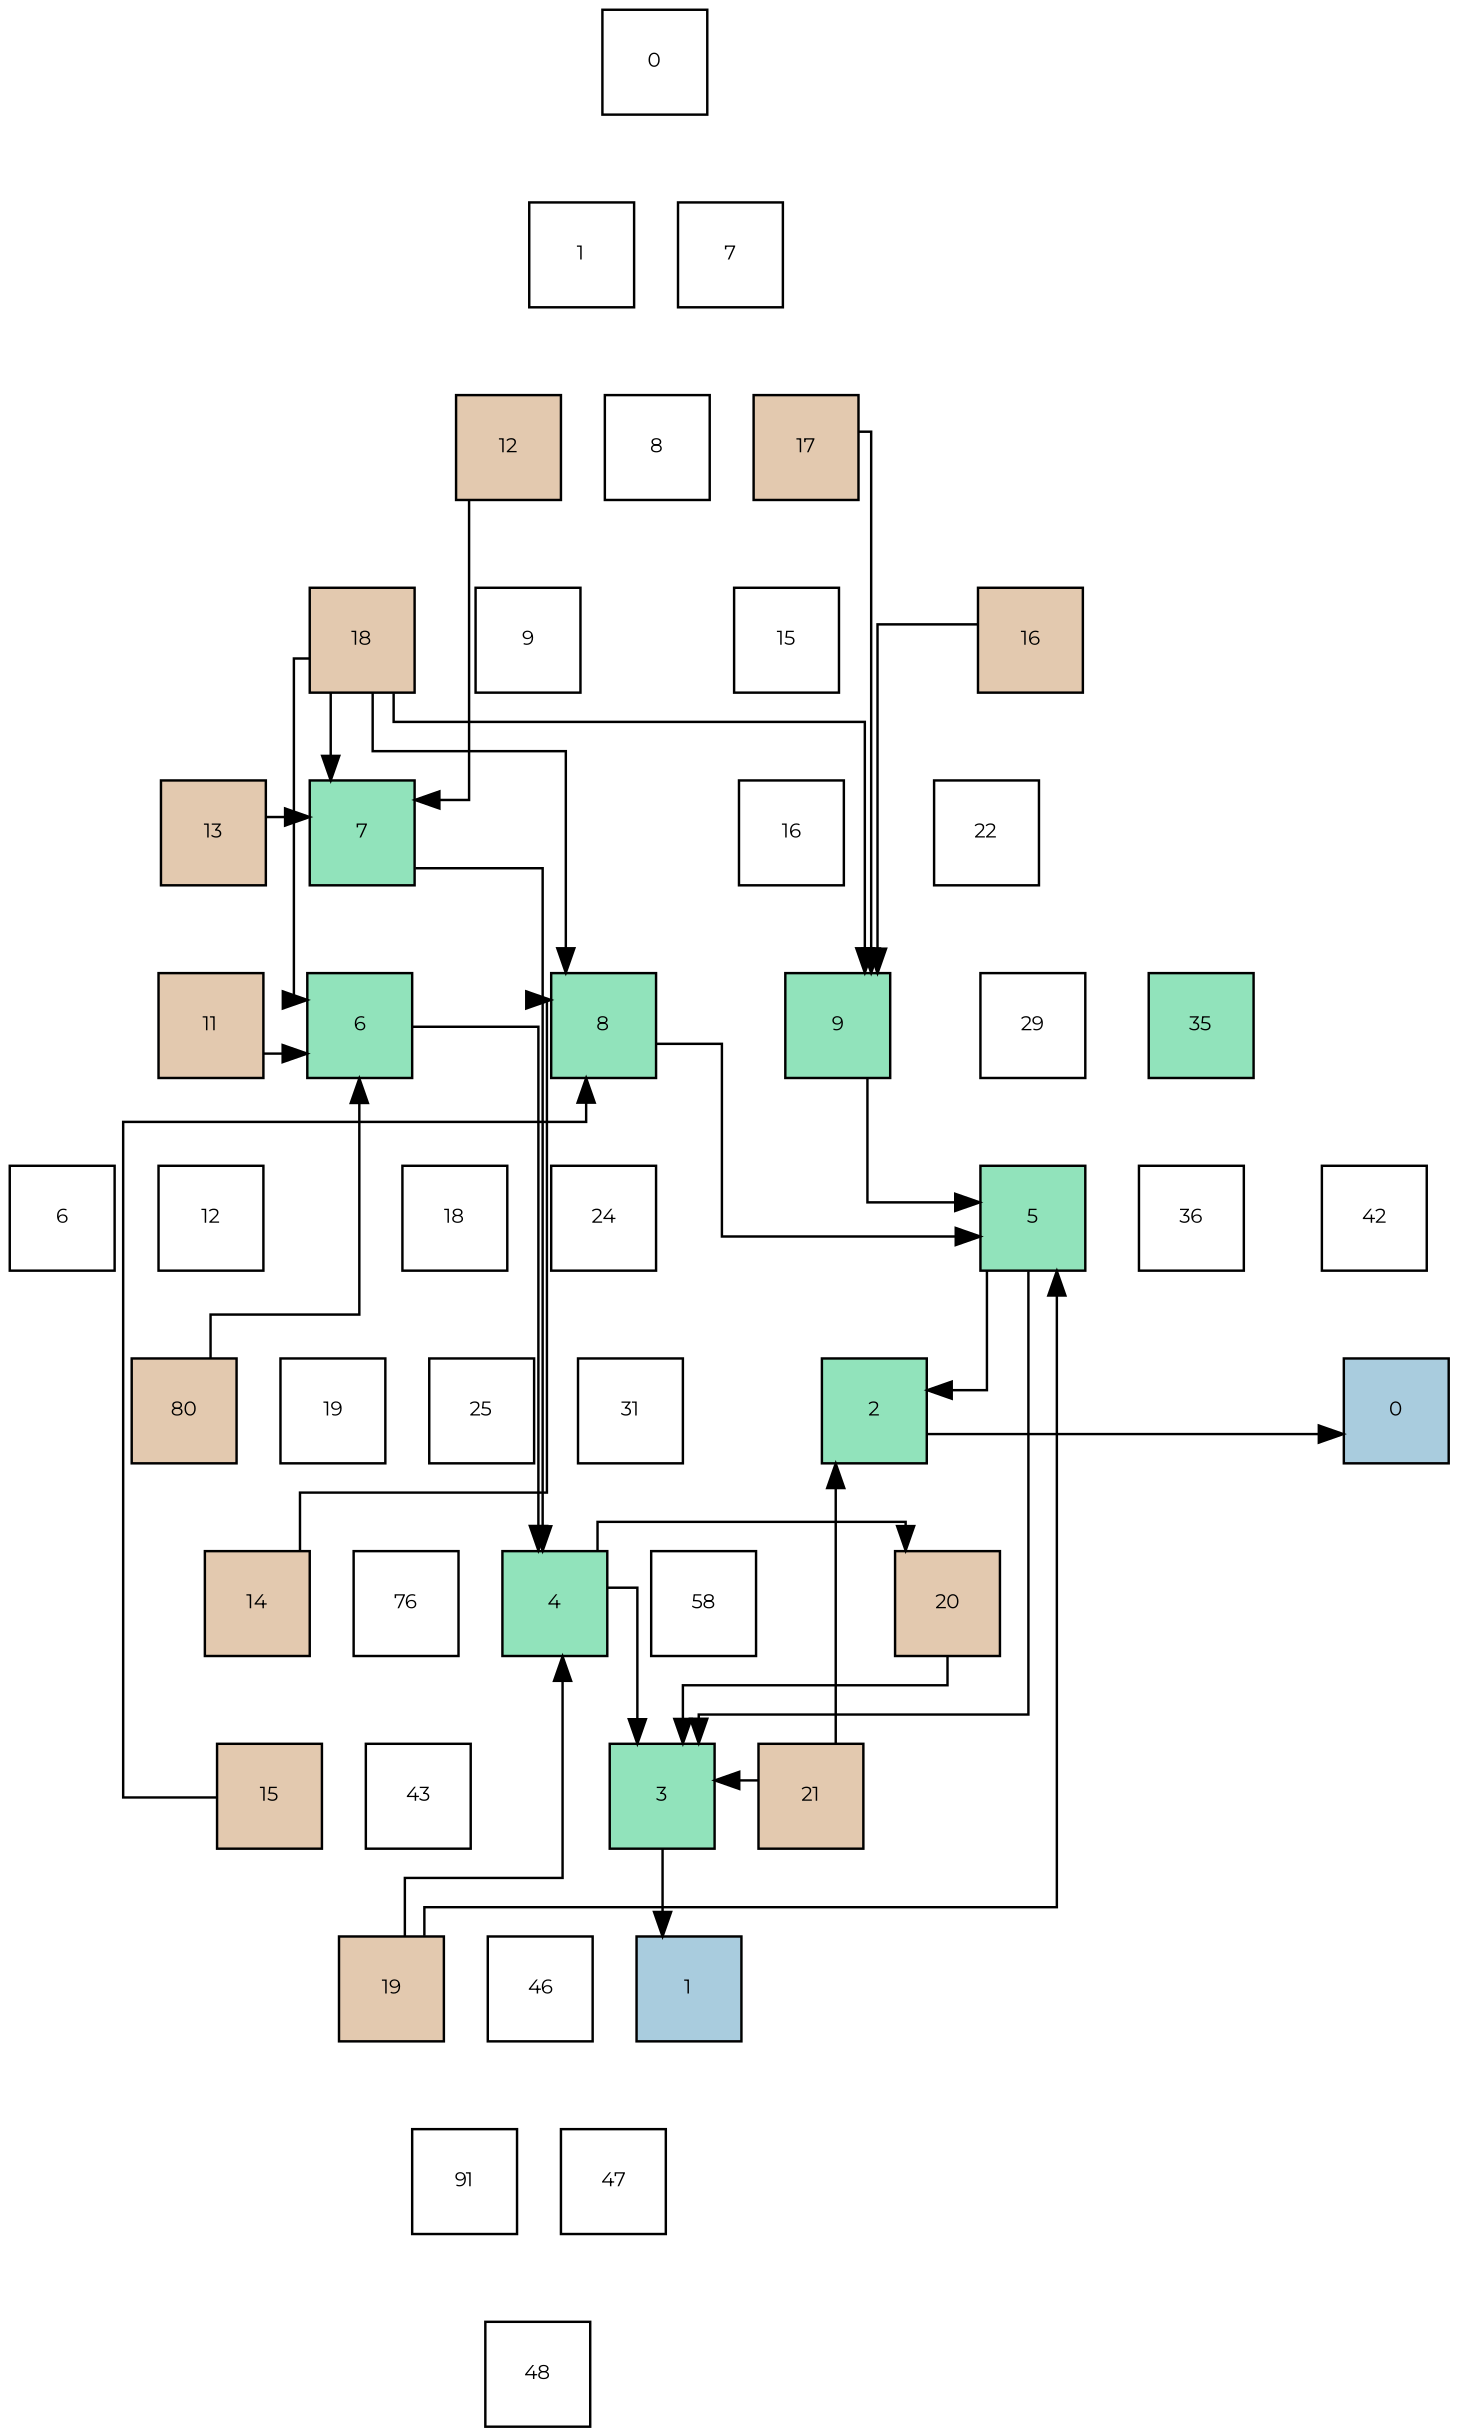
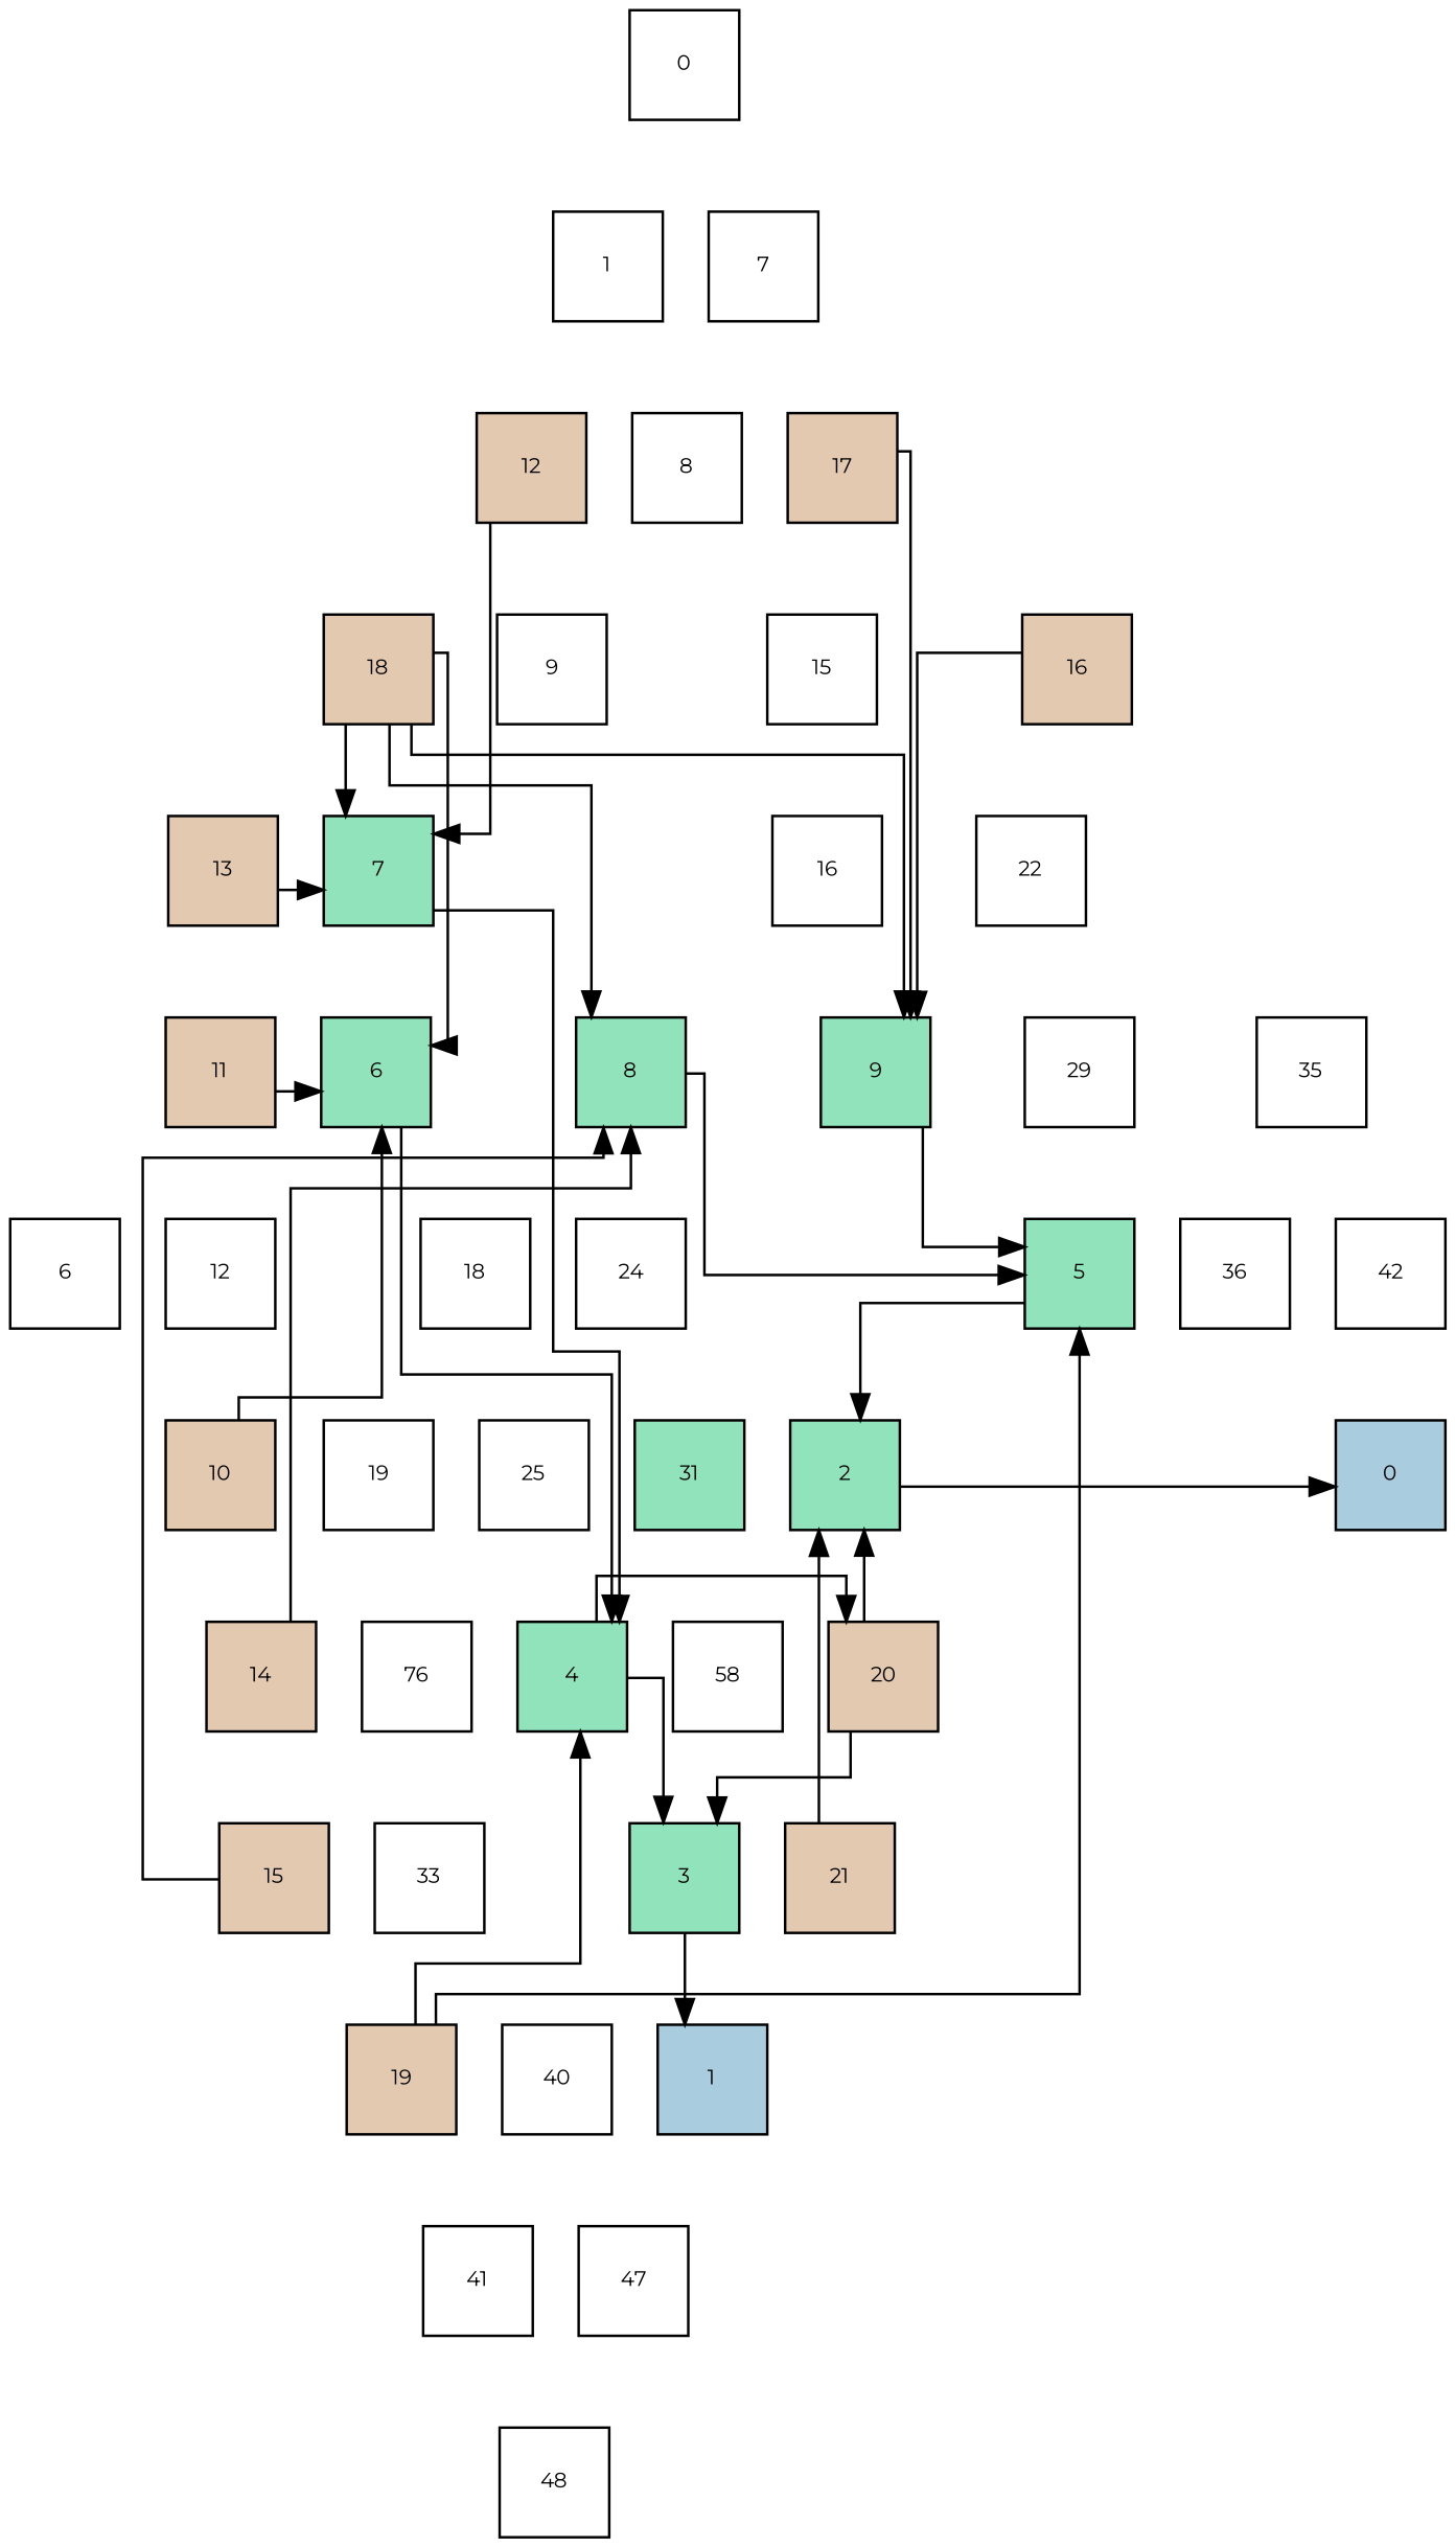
  digraph {
    fontname=Montserrat
    rank=same
    rankdir=TB
    splines=ortho
    node [fillcolor="#ffffff" fixedsize=true fontname=Montserrat fontsize=8 shape=square style=filled]
    edge [constraint=true fontname=Montserrat style=invis]
    n1 [label=0 width=0.6]
    n2 [label=1 width=0.6]
    n3 [label=7 width=0.6]
    n4 [fillcolor="#e3c9af" label=12 width=0.6]
    n5 [label=8 width=0.6]
    n6 [fillcolor="#e3c9af" label=17 width=0.6]
    n7 [fillcolor="#e3c9af" label=18 width=0.6]
    n8 [label=9 width=0.6]
    n9 [fillcolor="#91e3bb" label=7 width=0.6]
    n10 [label=15 width=0.6]
    n11 [fillcolor="#e3c9af" label=13 width=0.6]
    n12 [fillcolor="#91e3bb" label=6 width=0.6]
    n13 [fillcolor="#91e3bb" label=8 width=0.6]
    n14 [fillcolor="#91e3bb" label=9 width=0.6]
    n15 [label=16 width=0.6]
    n16 [fillcolor="#91e3bb" label=4 width=0.6]
    n17 [fillcolor="#e3c9af" label=11 width=0.6]
    n18 [label=12 width=0.6]
    n19 [label=18 width=0.6]
    n20 [label=24 width=0.6]
    n21 [fillcolor="#91e3bb" label=5 width=0.6]
    n22 [label=6 width=0.6]
-   n23 [fillcolor="#e3c9af" label=80 width=0.6]
+   n23 [fillcolor="#e3c9af" label=10 width=0.6]
    n24 [label=19 width=0.6]
    n25 [fillcolor="#e3c9af" label=14 width=0.6]
    n26 [fillcolor="#e3c9af" label=16 width=0.6]
    n27 [label=22 width=0.6]
-   n28 [label=43 width=0.6]
+   n28 [label=33 width=0.6]
    n29 [fillcolor="#91e3bb" label=3 width=0.6]
    n30 [fillcolor="#e3c9af" label=20 width=0.6]
    n31 [label=25 width=0.6]
    n32 [label=76 width=0.6]
    n33 [fillcolor="#e3c9af" label=15 width=0.6]
    n34 [label=29 width=0.6]
-   n35 [label=31 width=0.6]
+   n35 [fillcolor="#91e3bb" label=31 width=0.6]
    n36 [fillcolor="#91e3bb" label=2 width=0.6]
    n37 [fillcolor="#e3c9af" label=19 width=0.6]
    n38 [label=36 width=0.6]
    n39 [label=58 width=0.6]
-   n40 [label=46 width=0.6]
-   n41 [label=91 width=0.6]
-   n42 [fillcolor="#91e3bb" label=35 width=0.6]
+   n40 [label=40 width=0.6]
+   n41 [label=41 width=0.6]
+   n42 [label=35 width=0.6]
    n43 [label=42 width=0.6]
    n44 [fillcolor="#a9ccde" label=0 width=0.6]
    n45 [fillcolor="#a9ccde" label=1 width=0.6]
    n46 [fillcolor="#e3c9af" label=21 width=0.6]
    n47 [label=47 width=0.6]
    n48 [label=48 width=0.6]
    n1 -> n2
    n1 -> n3
    n2 -> n4
    n2 -> n5
    n3 -> n5
    n3 -> n6
    n4 -> n7
    n4 -> n8
    n4 -> n9 [constraint=false style=vis]
    n5 -> n8
    n5 -> n10
    n6 -> n10
    n6 -> n14 [constraint=false style=vis]
    n6 -> n26
    n7 -> n9 [constraint=false style=vis]
    n7 -> n9
    n7 -> n11
    n7 -> n12 [constraint=false style=vis]
    n7 -> n13 [constraint=false style=vis]
    n7 -> n14 [constraint=false style=vis]
    n8 -> n9
    n8 -> n15
    n9 -> n12
    n9 -> n13
    n9 -> n16 [constraint=false style=vis]
    n10 -> n15
    n10 -> n27
    n11 -> n9 [constraint=false style=vis]
    n11 -> n12
    n11 -> n17
    n12 -> n16 [constraint=false style=vis]
    n12 -> n18
    n12 -> n19
    n13 -> n19
    n13 -> n20
    n13 -> n21 [constraint=false style=vis]
    n14 -> n20
    n14 -> n21 [constraint=false style=vis]
    n14 -> n21
    n15 -> n13
    n15 -> n14
    n16 -> n28
    n16 -> n29 [constraint=false style=vis]
    n16 -> n29
    n16 -> n30 [constraint=false style=vis]
    n17 -> n12 [constraint=false style=vis]
    n17 -> n18
    n17 -> n22
    n18 -> n23
    n18 -> n24
    n19 -> n24
    n19 -> n31
    n20 -> n31
    n20 -> n35
-   n21 -> n29 [constraint=false style=vis]
    n21 -> n35
    n21 -> n36 [constraint=false style=vis]
    n21 -> n36
    n22 -> n23
    n23 -> n12 [constraint=false style=vis]
    n23 -> n25
    n24 -> n25
    n24 -> n32
    n25 -> n13 [constraint=false style=vis]
    n25 -> n33
    n26 -> n14 [constraint=false style=vis]
    n26 -> n27
    n27 -> n14
    n27 -> n34
    n28 -> n37
    n28 -> n40
    n29 -> n40
    n29 -> n45 [constraint=false style=vis]
    n29 -> n45
    n30 -> n29 [constraint=false style=vis]
+   n30 -> n36 [constraint=false style=vis]
    n30 -> n46
    n31 -> n16
    n31 -> n32
    n32 -> n28
    n32 -> n33
    n33 -> n13 [constraint=false style=vis]
    n33 -> n37
    n34 -> n21
    n34 -> n38
    n35 -> n16
    n35 -> n39
    n36 -> n30
    n36 -> n39
    n36 -> n44 [constraint=false style=vis]
    n37 -> n16 [constraint=false style=vis]
    n37 -> n21 [constraint=false style=vis]
    n37 -> n41
    n38 -> n36
    n38 -> n44
    n39 -> n29
    n39 -> n46
    n40 -> n41
    n40 -> n47
    n41 -> n48
    n42 -> n38
    n42 -> n43
    n43 -> n44
    n44 -> n30
    n45 -> n47
-   n46 -> n29 [constraint=false style=vis]
    n46 -> n36 [constraint=false style=vis]
    n46 -> n45
    n47 -> n48
  }
